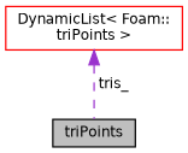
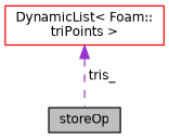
  digraph {
    node [fontname=Helvetica fontsize=10 shape=record]
-   n1 [color=black fillcolor=grey75 fontcolor=black height=0.2 label=triPoints style=filled width=0.4]
+   n1 [color=black fillcolor=grey75 fontcolor=black height=0.2 label=storeOp style=filled width=0.4]
    n2 [color=red height=0.2 label="DynamicList\< Foam::\ltriPoints \>" width=0.4]
    n2 -> n1 [color=darkorchid3 dir=back fontname=Helvetica fontsize=10 label=" tris_" labelfontname=Helvetica labelfontsize=10 style=dashed]
  }
